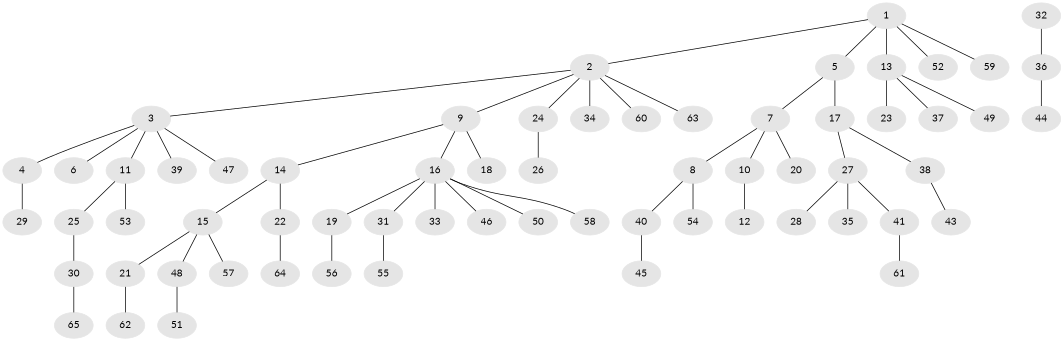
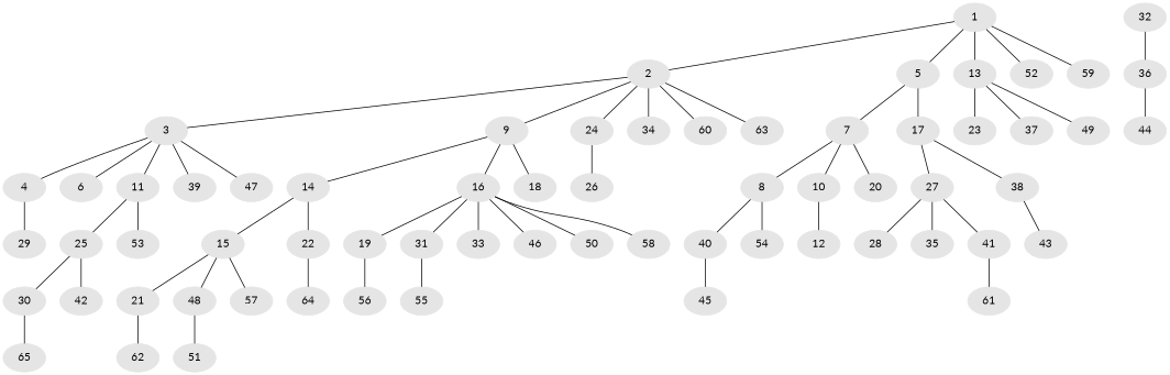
  graph {
    fontname=Lato
    node [color=gray90 fontname=Lato style=filled]
    edge [fontname=Lato]
    1
    2
    5
    13
    52
    59
    3
    9
    24
    34
    60
    63
    7
    17
    23
    37
    49
    32
    36
    4
    6
    11
    39
    47
    14
    16
    18
    26
    29
    25
    53
    8
    10
    20
    27
    38
    28
    35
    41
    40
    54
    12
    45
    15
    22
    19
    31
    33
    46
    50
    58
    30
+   42
    21
    48
    57
    64
    62
    51
    56
    55
    43
    65
    61
    44
    1 -- 2
    1 -- 5
    1 -- 13
    1 -- 52
    1 -- 59
    2 -- 3
    2 -- 9
    2 -- 24
    2 -- 34
    2 -- 60
    2 -- 63
    5 -- 7
    5 -- 17
    13 -- 23
    13 -- 37
    13 -- 49
    3 -- 4
    3 -- 6
    3 -- 11
    3 -- 39
    3 -- 47
    9 -- 14
    9 -- 16
    9 -- 18
    24 -- 26
    7 -- 8
    7 -- 10
    7 -- 20
    17 -- 27
    17 -- 38
    32 -- 36
    36 -- 44
    4 -- 29
    11 -- 25
    11 -- 53
    14 -- 15
    14 -- 22
    16 -- 19
    16 -- 31
    16 -- 33
    16 -- 46
    16 -- 50
    16 -- 58
    25 -- 30
+   25 -- 42
    8 -- 40
    8 -- 54
    10 -- 12
    27 -- 28
    27 -- 35
    27 -- 41
    38 -- 43
    41 -- 61
    40 -- 45
    15 -- 21
    15 -- 48
    15 -- 57
    22 -- 64
    19 -- 56
    31 -- 55
    30 -- 65
    21 -- 62
    48 -- 51
  }
